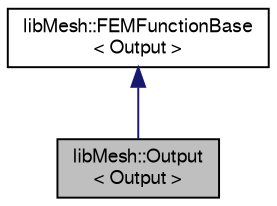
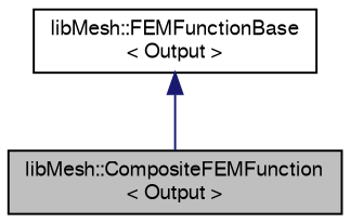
  digraph {
    node [color=black fontname=FreeSans fontsize=10 shape=record style=filled]
-   n1 [fillcolor=grey75 fontcolor=black height=0.2 label="libMesh::Output\l\< Output \>" width=0.4]
+   n1 [fillcolor=grey75 fontcolor=black height=0.2 label="libMesh::CompositeFEMFunction\l\< Output \>" width=0.4]
    n2 [fillcolor=white height=0.2 label="libMesh::FEMFunctionBase\l\< Output \>" width=0.4]
    n2 -> n1 [color=midnightblue dir=back fontname=FreeSans fontsize=10 labelfontname=FreeSans labelfontsize=10 style=solid]
  }
